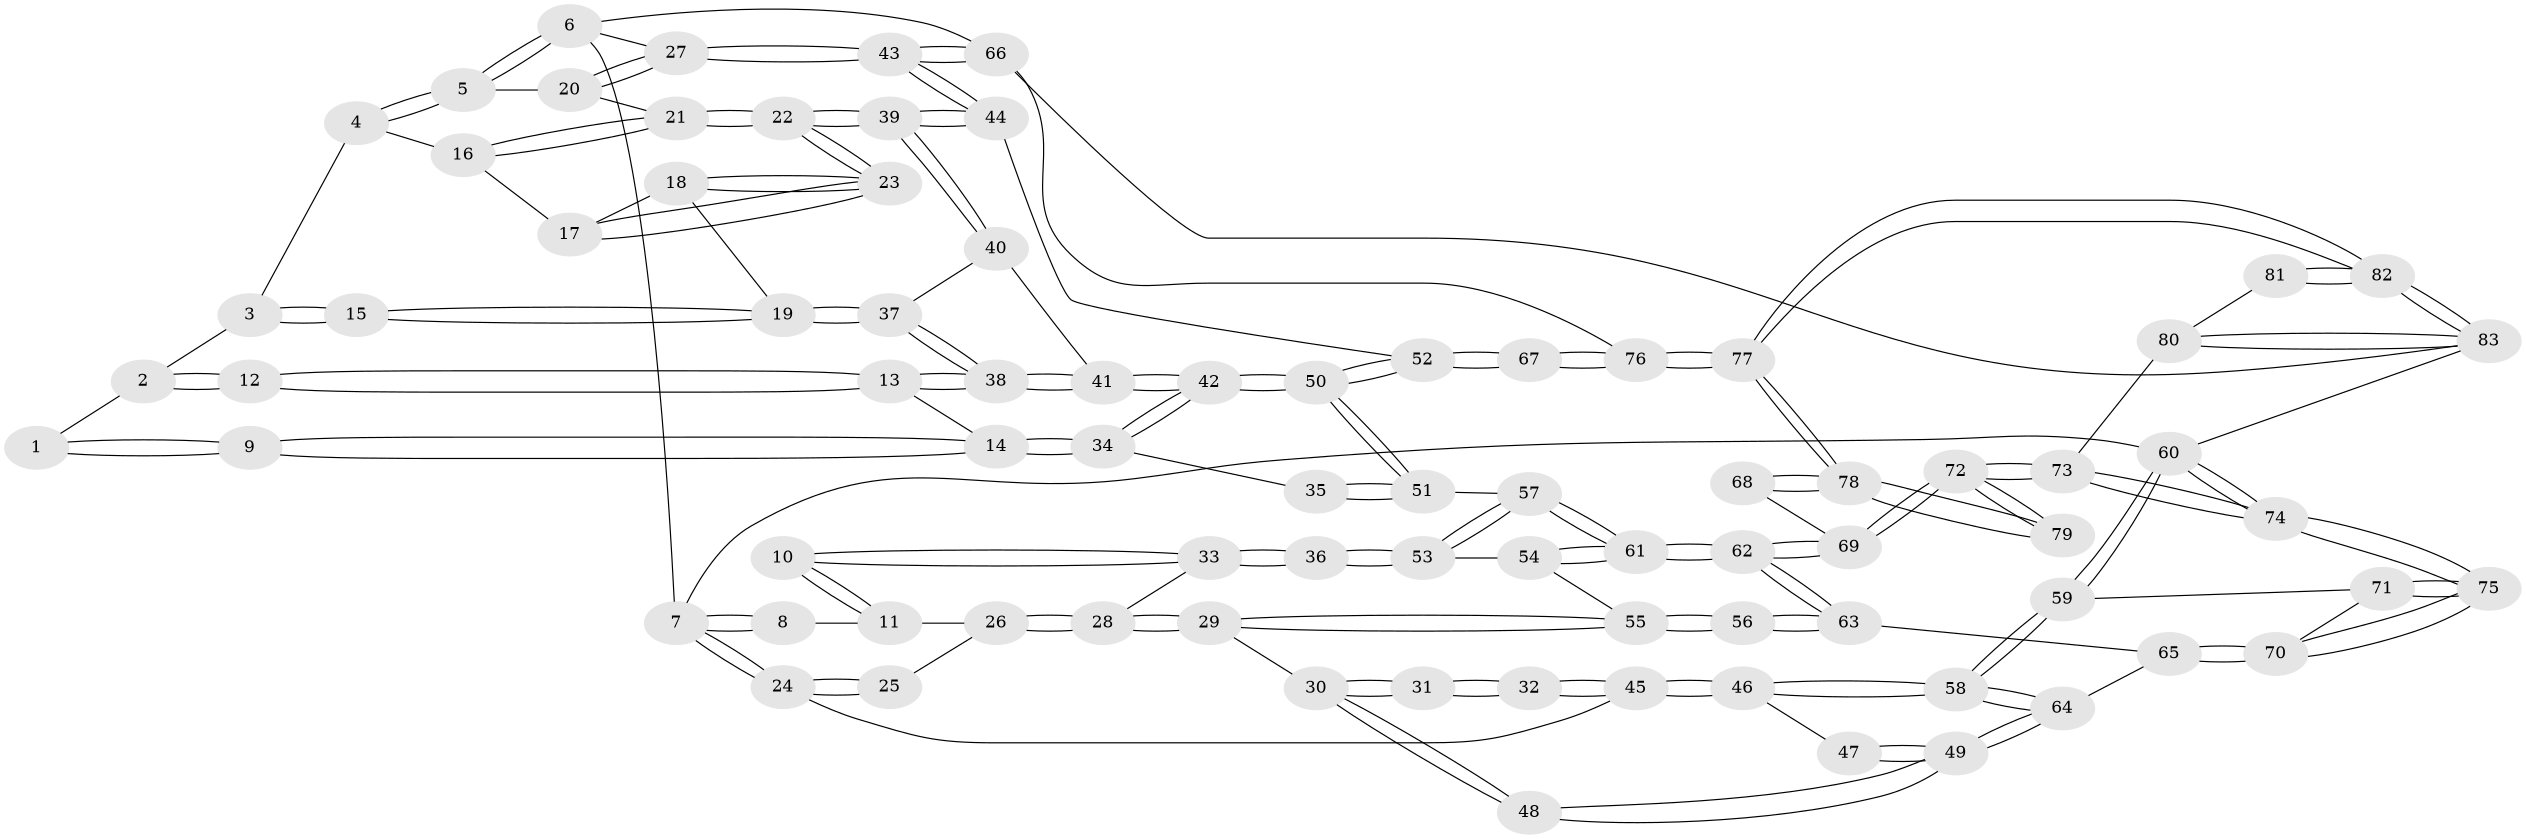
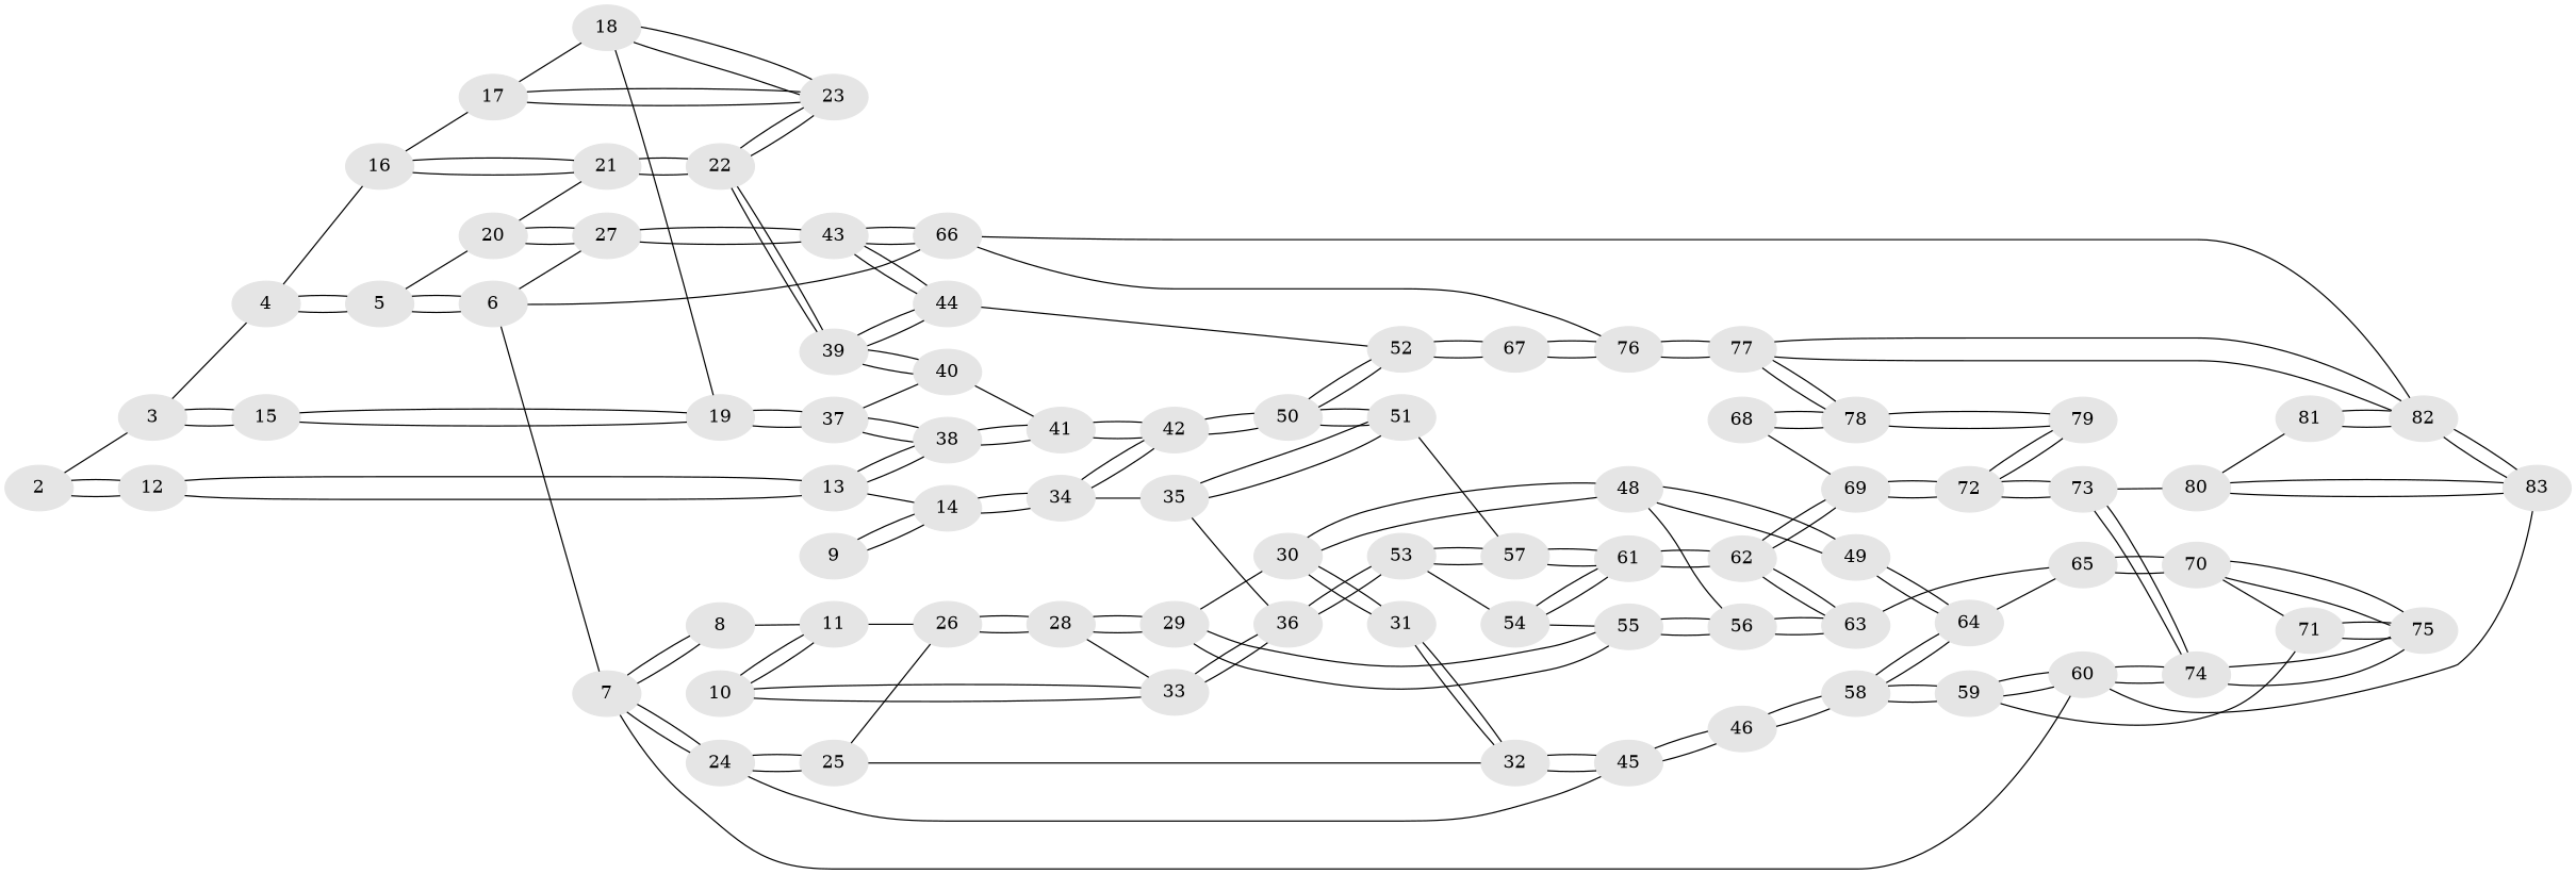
  graph {
    rankdir=LR
    node [color=gray90 style=filled]
-   1
    2
    9
    3
    12
    14
    4
    15
    13
    5
    16
    19
    6
    20
    17
    21
    7
    27
    66
    8
    24
    60
    43
    83
    76
    11
    25
    45
    74
    26
    10
    33
    34
    36
    28
    38
    41
    35
    42
    37
    18
    23
    22
    40
    39
    44
    32
    46
    29
    30
    55
    31
    48
    56
    49
    53
    51
    50
    57
    54
    52
    67
-   47
    58
    64
    59
    63
    65
    61
    62
    71
    75
    69
    72
    70
    77
    68
    78
    79
    73
    80
    81
    82
-   1 -- 2
-   1 -- 9
-   1 -- 9
    2 -- 3
    2 -- 12
    2 -- 12
    9 -- 14
    9 -- 14
    3 -- 4
    3 -- 15
    3 -- 15
    12 -- 13
    12 -- 13
    14 -- 34
    14 -- 34
    4 -- 5
    4 -- 5
    4 -- 16
    15 -- 19
    15 -- 19
    13 -- 14
    13 -- 38
    13 -- 38
    5 -- 6
    5 -- 6
    5 -- 20
    16 -- 17
    16 -- 21
    16 -- 21
    19 -- 37
    19 -- 37
    6 -- 7
    6 -- 27
    6 -- 66
    20 -- 21
    20 -- 27
    20 -- 27
    17 -- 18
    17 -- 23
    17 -- 23
    21 -- 22
    21 -- 22
    7 -- 8
    7 -- 8
    7 -- 24
    7 -- 24
    7 -- 60
    27 -- 43
    27 -- 43
-   66 -- 83
+   66 -- 82
    66 -- 76
    8 -- 11
    24 -- 25
    24 -- 25
    24 -- 45
    60 -- 83
    60 -- 74
    60 -- 74
    43 -- 66
    43 -- 66
    43 -- 44
    43 -- 44
    76 -- 77
    76 -- 77
    11 -- 26
    25 -- 26
+   25 -- 32
    45 -- 46
    45 -- 46
    74 -- 75
    74 -- 75
    26 -- 28
    26 -- 28
    10 -- 11
    10 -- 11
    10 -- 33
    10 -- 33
    33 -- 36
    33 -- 36
    34 -- 35
    34 -- 42
    34 -- 42
    36 -- 53
    36 -- 53
    28 -- 33
    28 -- 29
    28 -- 29
    38 -- 41
    38 -- 41
    41 -- 42
    41 -- 42
+   35 -- 36
    35 -- 51
    35 -- 51
    42 -- 50
    42 -- 50
    37 -- 38
    37 -- 38
    37 -- 40
    18 -- 19
    18 -- 23
    18 -- 23
    22 -- 23
    22 -- 23
    22 -- 39
    22 -- 39
    40 -- 41
    39 -- 40
    39 -- 40
    39 -- 44
    39 -- 44
    44 -- 52
    32 -- 45
    32 -- 45
-   46 -- 47
    46 -- 58
    46 -- 58
    29 -- 30
    29 -- 55
    29 -- 55
    30 -- 31
    30 -- 31
    30 -- 48
    30 -- 48
    55 -- 56
    55 -- 56
    31 -- 32
    31 -- 32
+   48 -- 56
    48 -- 49
    48 -- 49
    56 -- 63
    56 -- 63
    49 -- 64
    49 -- 64
    53 -- 57
    53 -- 57
    53 -- 54
    51 -- 57
    50 -- 51
    50 -- 51
    50 -- 52
    50 -- 52
    57 -- 61
    57 -- 61
    54 -- 55
    54 -- 61
    54 -- 61
    52 -- 67
    52 -- 67
    67 -- 76
    67 -- 76
-   47 -- 49
-   47 -- 49
    58 -- 64
    58 -- 64
    58 -- 59
    58 -- 59
    64 -- 65
    59 -- 60
    59 -- 60
    59 -- 71
    63 -- 65
    65 -- 70
    65 -- 70
    61 -- 62
    61 -- 62
    62 -- 63
    62 -- 63
    62 -- 69
    62 -- 69
    71 -- 75
    71 -- 75
    69 -- 72
    69 -- 72
    72 -- 79
    72 -- 79
    72 -- 73
    72 -- 73
    70 -- 71
    70 -- 75
    70 -- 75
    77 -- 78
    77 -- 78
    77 -- 82
    77 -- 82
    68 -- 69
    68 -- 78
    68 -- 78
    78 -- 79
    78 -- 79
    73 -- 74
    73 -- 74
    73 -- 80
    80 -- 83
    80 -- 83
    80 -- 81
    81 -- 82
    81 -- 82
    82 -- 83
    82 -- 83
  }
